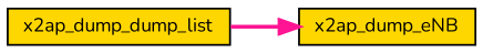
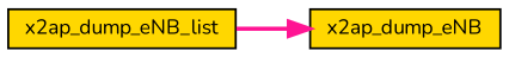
  digraph {
    rankdir=RL
    fontname=Nunito
    node [color=black fillcolor=gold fontname=Nunito fontsize=10 shape=record style=filled]
    n1 [fontcolor=black height=0.2 label=x2ap_dump_eNB width=0.4]
-   n2 [height=0.2 label=x2ap_dump_dump_list width=0.4]
+   n2 [height=0.2 label=x2ap_dump_eNB_list width=0.4]
    n1 -> n2 [color=deeppink dir=back fontname=Nunito fontsize=10 labelfontname=Helvetica labelfontsize=10 style=bold]
  }
